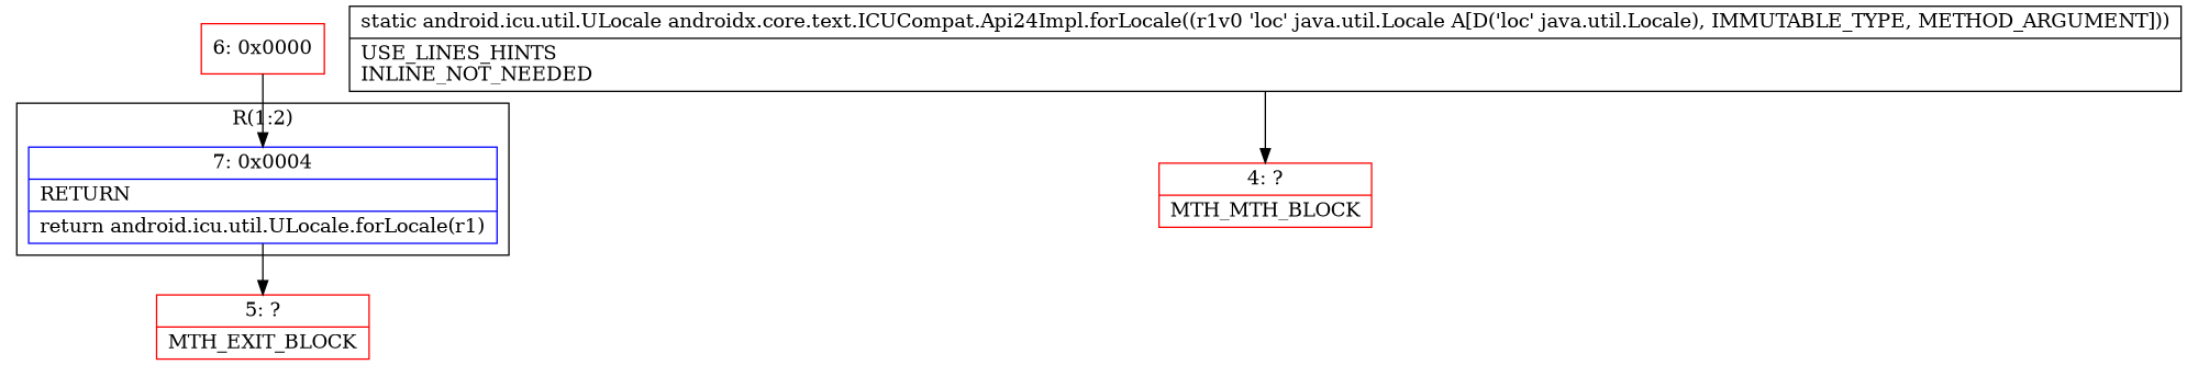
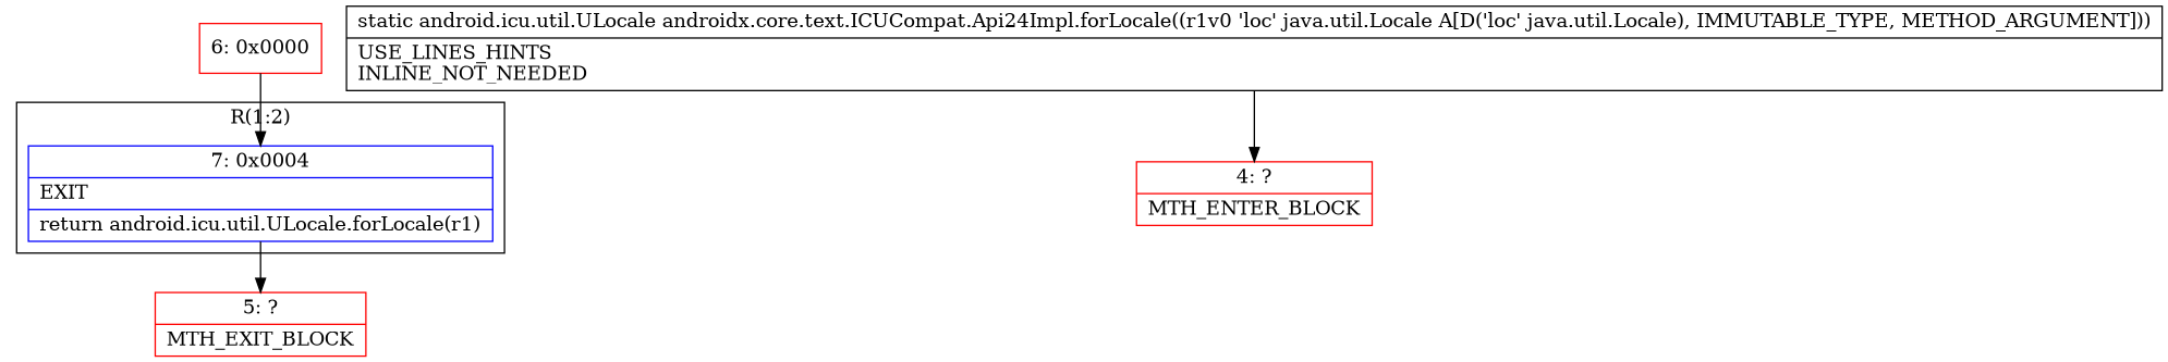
  digraph {
    node [color=red shape=record]
-   n1 [color=blue label="{7\:\ 0x0004|RETURN\l|return android.icu.util.ULocale.forLocale(r1)\l}"]
+   n1 [color=blue label="{7\:\ 0x0004|EXIT\l|return android.icu.util.ULocale.forLocale(r1)\l}"]
    n2 [label="{5\:\ ?|MTH_EXIT_BLOCK\l}"]
-   n3 [label="{4\:\ ?|MTH_MTH_BLOCK\l}"]
+   n3 [label="{4\:\ ?|MTH_ENTER_BLOCK\l}"]
    n4 [label="{6\:\ 0x0000}"]
    n5 [label="{static android.icu.util.ULocale androidx.core.text.ICUCompat.Api24Impl.forLocale((r1v0 'loc' java.util.Locale A[D('loc' java.util.Locale), IMMUTABLE_TYPE, METHOD_ARGUMENT]))  | USE_LINES_HINTS\lINLINE_NOT_NEEDED\l}" color=""]
    subgraph cluster_1 {
      label="R(1:2)"
      n1
    }
    n1 -> n2
    n4 -> n1
    n5 -> n3
  }
